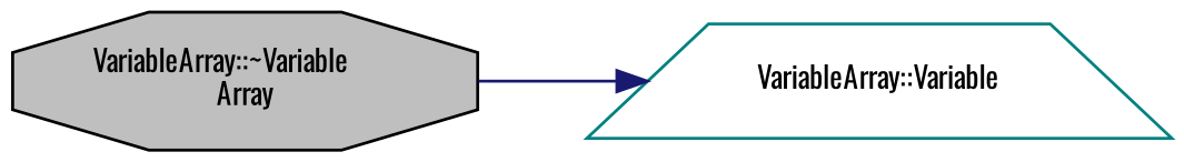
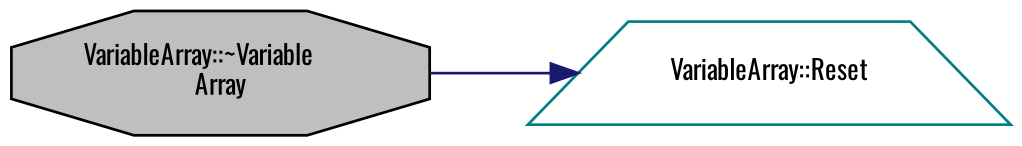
  digraph {
    rankdir=LR
    fontname=Oswald
    node [fontname=Oswald fontsize=10]
    n1 [color=black fillcolor=grey75 fontcolor=black height=0.2 label="VariableArray::~Variable\lArray" shape=octagon style=filled width=0.4]
-   n2 [color=teal height=0.2 label="VariableArray::Variable" shape=trapezium width=0.4]
+   n2 [color=teal height=0.2 label="VariableArray::Reset" shape=trapezium width=0.4]
    n1 -> n2 [color=midnightblue fontname=Oswald fontsize=10 labelfontname=FreeSans labelfontsize=10 style=solid]
  }
